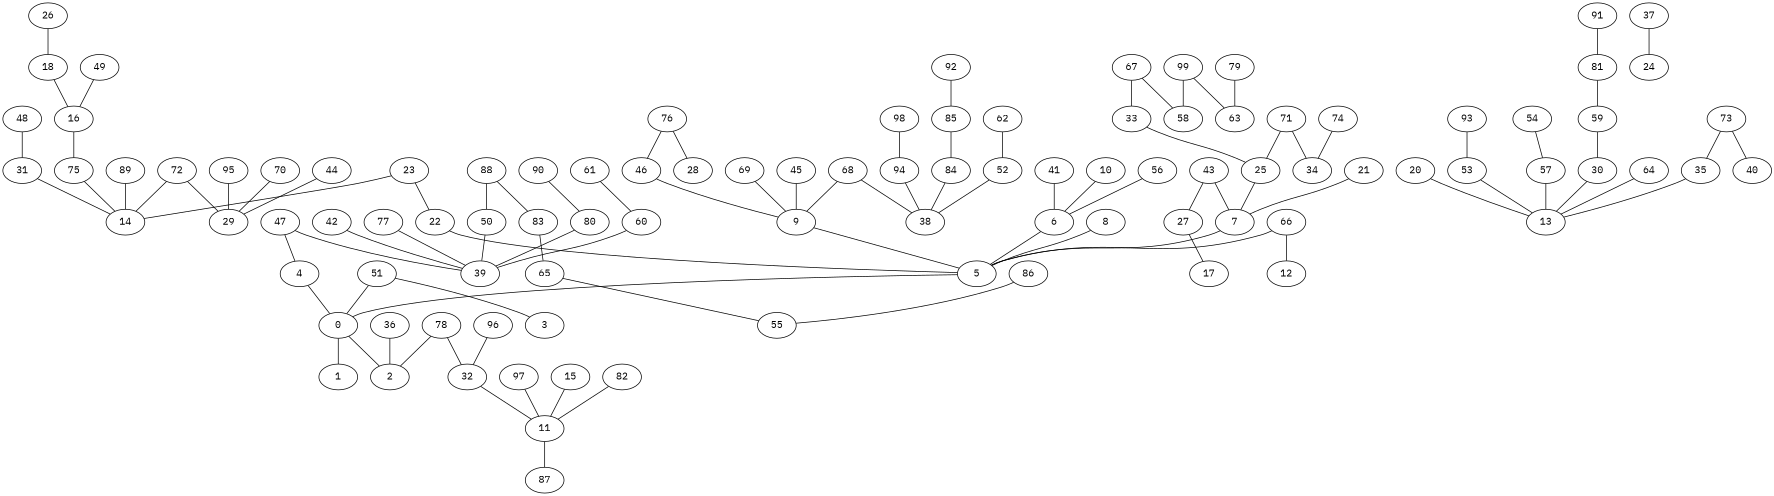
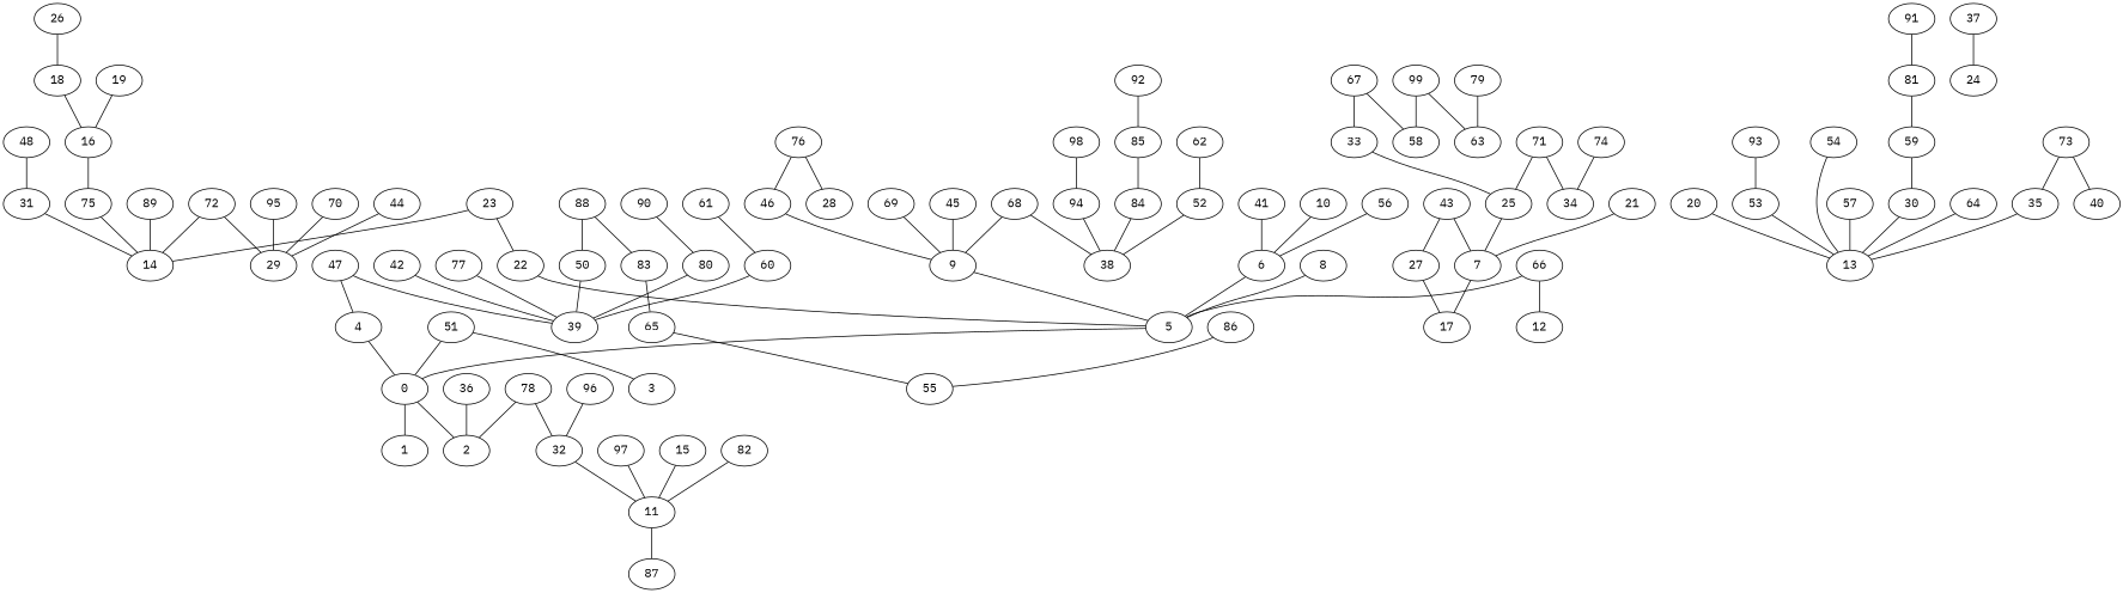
  graph {
    fontname="IBM Plex Mono"
    node [fontname="IBM Plex Mono"]
    edge [fontname="IBM Plex Mono"]
    48
    31
    14
    9
    5
    0
    1
    2
    75
    76
    46
    28
    89
    41
    6
    68
    38
    95
    29
    70
    98
    94
    69
    97
    11
    87
    99
    63
    58
    15
    45
    82
    32
    8
    36
    7
    51
    3
    67
    33
    25
    10
    92
    85
    84
    43
    27
    17
    66
    12
    96
    4
    22
    47
    39
    78
    42
    20
    13
    77
    62
    52
    53
    50
    74
    34
    93
    88
    83
    65
    18
    16
    37
    24
    54
    55
    72
    71
    30
    56
    59
    81
    86
-   19 [label=49]
+   19
    91
    80
    23
    57
    26
    90
    21
    64
    60
    35
    61
    44
    73
    40
    79
    48 -- 31
    31 -- 14
    9 -- 5
    5 -- 0
    0 -- 1
    0 -- 2
    75 -- 14
    76 -- 46
    76 -- 28
    46 -- 9
    89 -- 14
    41 -- 6
    6 -- 5
    68 -- 9
    68 -- 38
    95 -- 29
    70 -- 29
    98 -- 94
    94 -- 38
    69 -- 9
    97 -- 11
    11 -- 87
    99 -- 63
    99 -- 58
    15 -- 11
    45 -- 9
    82 -- 11
    32 -- 11
    8 -- 5
    36 -- 2
-   7 -- 5
+   7 -- 17
    51 -- 0
    51 -- 3
    67 -- 58
    67 -- 33
    33 -- 25
    25 -- 7
    10 -- 6
    92 -- 85
    85 -- 84
    84 -- 38
    43 -- 7
    43 -- 27
    27 -- 17
    66 -- 5
    66 -- 12
    96 -- 32
    4 -- 0
    22 -- 5
    47 -- 4
    47 -- 39
    78 -- 2
    78 -- 32
    42 -- 39
    20 -- 13
    77 -- 39
    62 -- 52
    52 -- 38
    53 -- 13
    50 -- 39
    74 -- 34
    93 -- 53
    88 -- 50
    88 -- 83
    83 -- 65
    65 -- 55
    18 -- 16
    16 -- 75
    37 -- 24
-   54 -- 57
+   54 -- 13
    72 -- 14
    72 -- 29
    71 -- 25
    71 -- 34
    30 -- 13
    56 -- 6
    59 -- 30
    81 -- 59
    86 -- 55
    19 -- 16
    91 -- 81
    80 -- 39
    23 -- 14
    23 -- 22
    57 -- 13
    26 -- 18
    90 -- 80
    21 -- 7
    64 -- 13
    60 -- 39
    35 -- 13
    61 -- 60
    44 -- 29
    73 -- 35
    73 -- 40
    79 -- 63
  }
